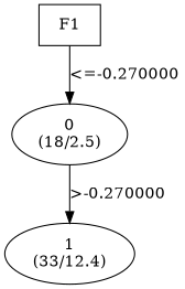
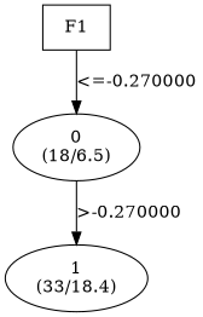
  digraph {
    node [shape=ellipse]
    n1 [label="F1\n" shape=box]
-   n2 [label="0\n(18/2.5)"]
-   n3 [label="1\n(33/12.4)"]
+   n2 [label="0\n(18/6.5)"]
+   n3 [label="1\n(33/18.4)"]
    n1 -> n2 [label="<=-0.270000"]
    n2 -> n3 [label=">-0.270000"]
  }
